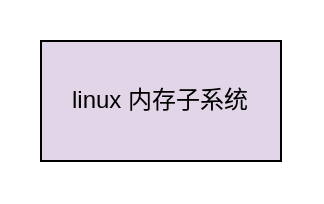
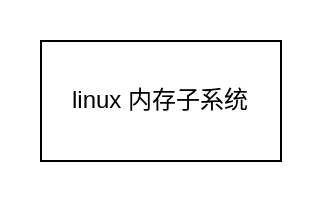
  <mxCell id="0" />
  <mxCell id="1" parent="0" />
- <mxCell id="2" value="&lt;div&gt;linux 内存子系统&lt;/div&gt;" style="rounded=0;whiteSpace=wrap;html=1;fillColor=#e1d5e7;" vertex="1" parent="1"><mxGeometry x="20" y="20" width="120" height="60" as="geometry" /></mxCell>
+ <mxCell id="2" value="&lt;div&gt;linux 内存子系统&lt;/div&gt;" style="rounded=0;whiteSpace=wrap;html=1;" vertex="1" parent="1"><mxGeometry x="20" y="20" width="120" height="60" as="geometry" /></mxCell>
